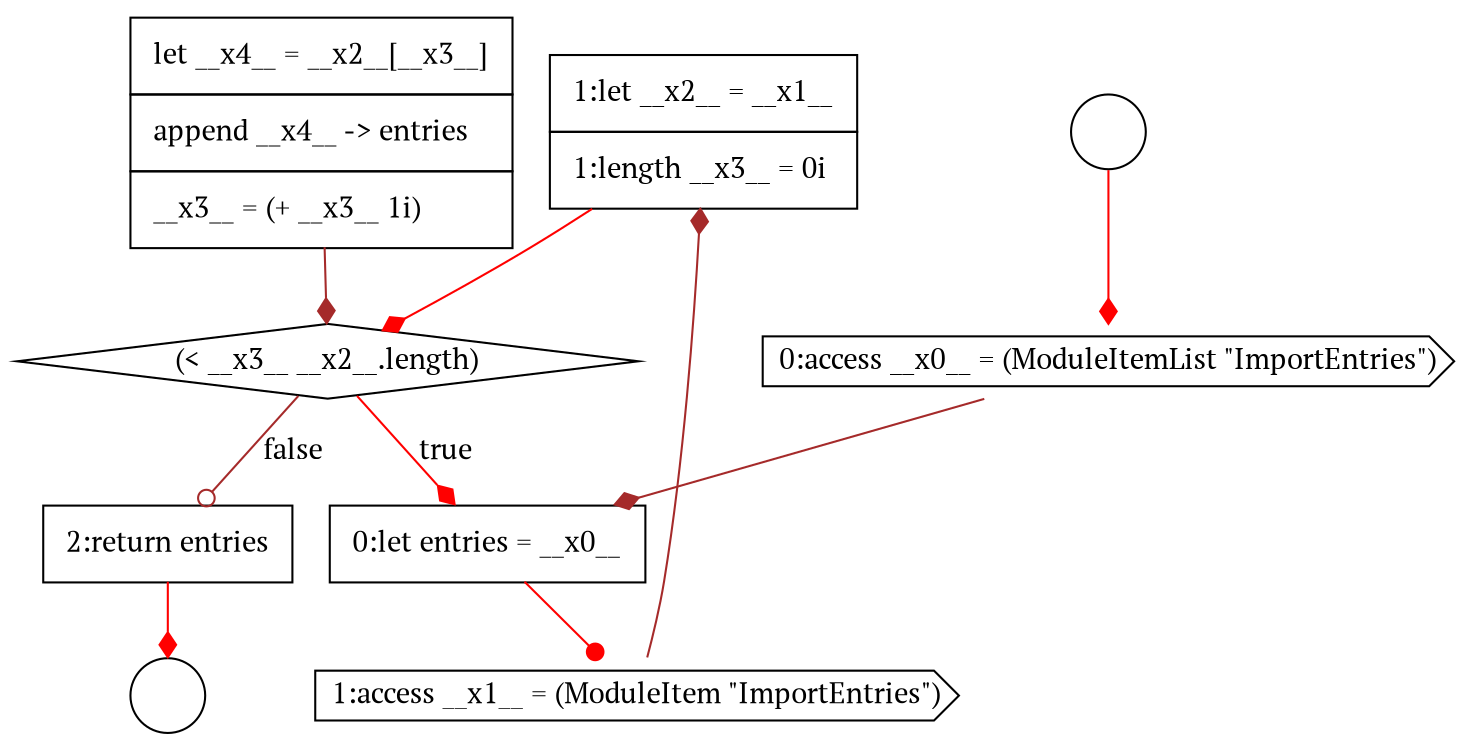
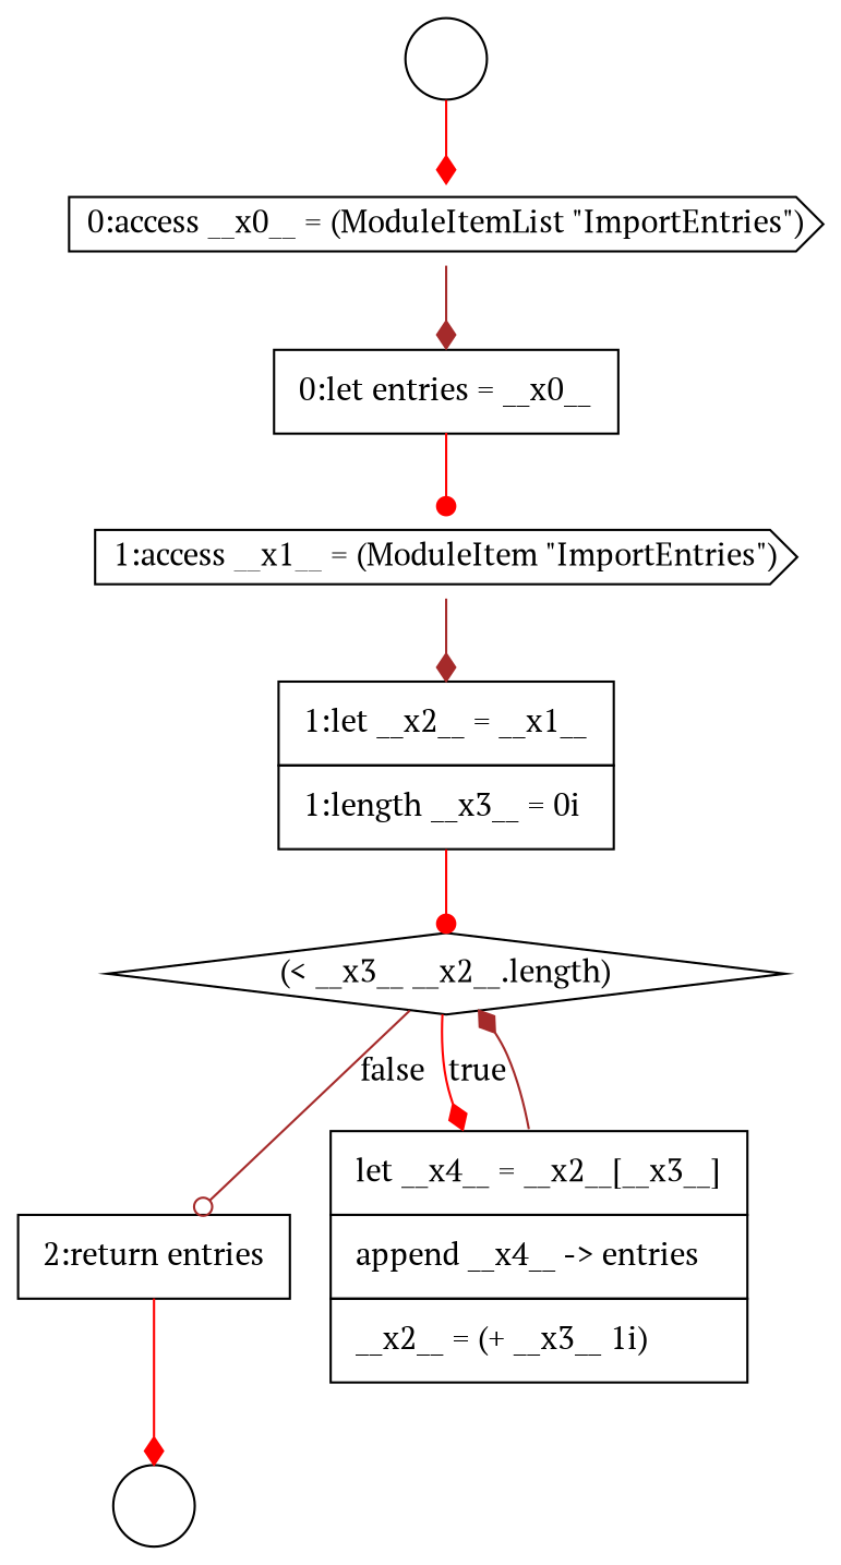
  digraph {
    fontname="PT Serif"
    node [color=black fillcolor=white fontname="PT Serif" shape=none style=filled]
    edge [arrowhead=diamond color=red fontname="PT Serif"]
    n1 [label=<<font color="black">     <table border="0" cellborder="1" cellspacing="0" cellpadding="10">       <tr><td align="left">1:let __x2__ = __x1__</td></tr>       <tr><td align="left">1:length __x3__ = 0i</td></tr>     </table>   </font>> margin=0]
    n2 [label=<<font color="black">(&lt; __x3__ __x2__.length)</font>> shape=diamond]
    n3 [label=<<font color="black">     <table border="0" cellborder="1" cellspacing="0" cellpadding="10">       <tr><td align="left">2:return entries</td></tr>     </table>   </font>> margin=0]
-   n4 [label=<<font color="black">     <table border="0" cellborder="1" cellspacing="0" cellpadding="10">       <tr><td align="left">let __x4__ = __x2__[__x3__]</td></tr>       <tr><td align="left">append __x4__ -&gt; entries</td></tr>       <tr><td align="left">__x3__ = (+ __x3__ 1i)</td></tr>     </table>   </font>> margin=0]
+   n4 [label=<<font color="black">     <table border="0" cellborder="1" cellspacing="0" cellpadding="10">       <tr><td align="left">let __x4__ = __x2__[__x3__]</td></tr>       <tr><td align="left">append __x4__ -&gt; entries</td></tr>       <tr><td align="left">__x2__ = (+ __x3__ 1i)</td></tr>     </table>   </font>> margin=0]
    n5 [label=<<font color="black">     <table border="0" cellborder="1" cellspacing="0" cellpadding="10">       <tr><td align="left">0:let entries = __x0__</td></tr>     </table>   </font>> margin=0]
    n6 [label=<<font color="black">1:access __x1__ = (ModuleItem &quot;ImportEntries&quot;)</font>> shape=cds]
    n7 [label=" " shape=circle]
    n8 [label=" " shape=circle]
    n9 [label=<<font color="black">0:access __x0__ = (ModuleItemList &quot;ImportEntries&quot;)</font>> shape=cds]
-   n1 -> n2
+   n1 -> n2 [arrowhead=dot]
    n2 -> n3 [arrowhead=odot color=brown label=<<font color="black">false</font>>]
-   n2 -> n5 [label=<<font color="black">true</font>>]
+   n2 -> n4 [label=<<font color="black">true</font>>]
    n3 -> n7
    n4 -> n2 [color=brown]
    n5 -> n6 [arrowhead=dot]
    n6 -> n1 [color=brown]
    n8 -> n9
    n9 -> n5 [color=brown]
  }
